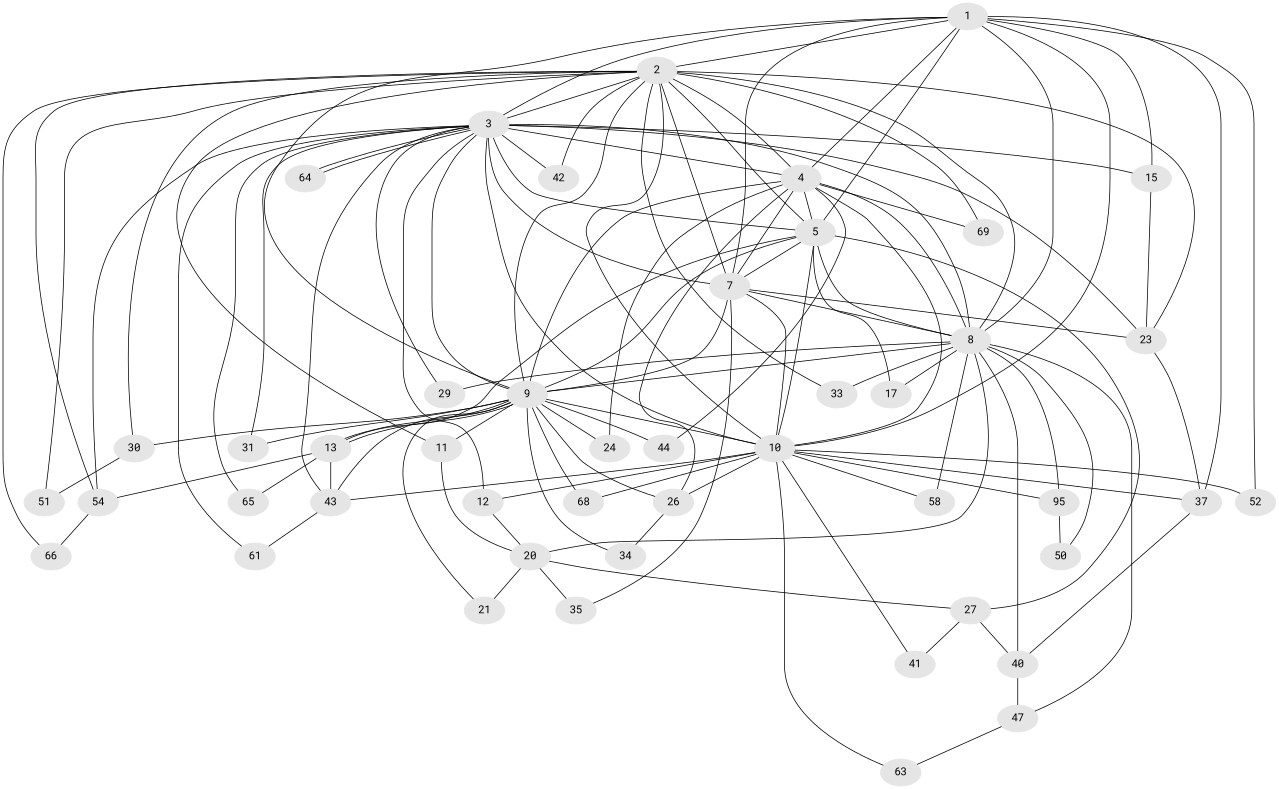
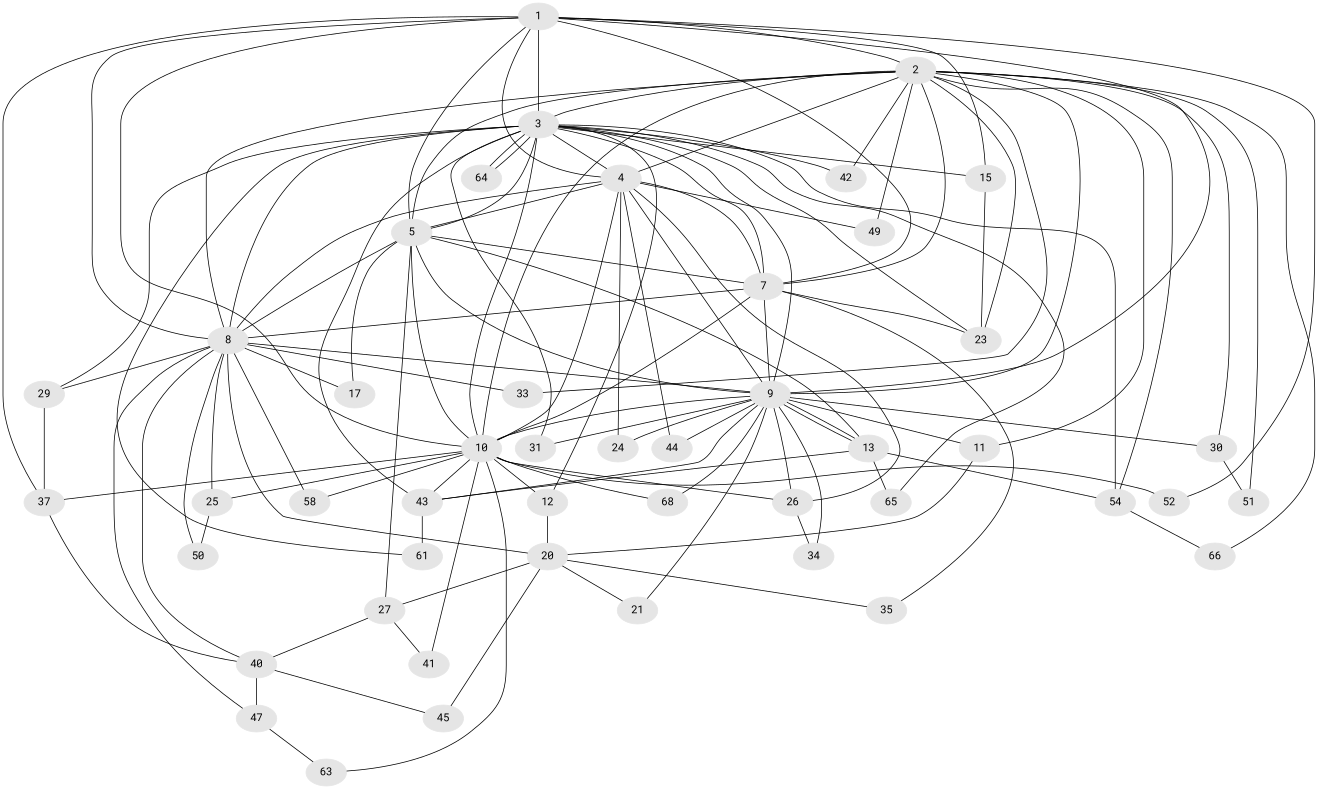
  graph {
    fontname="Roboto Mono"
    node [color=gray90 fontname="Roboto Mono" style=filled]
    edge [fontname="Roboto Mono"]
    1 [super="+38"]
    2 [super="+6"]
    3 [super="+57"]
    4 [super="+18"]
    5 [super="+14"]
    7 [super="+39"]
    8 [super="+22"]
    9 [super="+36"]
    10 [super="+48"]
    15 [super="+55"]
    37 [super="+56"]
    52 [super="+59"]
    11
    23
    30
    33
    42
-   49 [label=69]
+   49
    51
    54 [super="+60"]
    66
    12 [super="+19"]
    29
    31
    43 [super="+53"]
    61
    64
    65
    24
    26 [super="+28"]
    44
    13 [super="+46"]
    17
    27
    35
    20 [super="+32"]
-   25 [label=95]
+   25
    40 [super="+62"]
    47
    50
    58
    21
    34
    68
    41
    63
+   45
    1 -- 2 [weight=2]
    1 -- 3 [weight=2]
    1 -- 4
    1 -- 5
    1 -- 7
    1 -- 8
    1 -- 9
    1 -- 10
    1 -- 15
    1 -- 37
    1 -- 52
    2 -- 3 [weight=2]
    2 -- 4 [weight=2]
    2 -- 5 [weight=2]
    2 -- 7 [weight=2]
    2 -- 8 [weight=3]
    2 -- 9 [weight=3]
    2 -- 10 [weight=3]
    2 -- 11
    2 -- 23
    2 -- 30
    2 -- 33
    2 -- 42
    2 -- 49
    2 -- 51
    2 -- 54
    2 -- 66
    3 -- 4
    3 -- 5
    3 -- 7
    3 -- 8
    3 -- 9
    3 -- 10
    3 -- 15
    3 -- 23 [weight=2]
    3 -- 42
    3 -- 54
    3 -- 12
    3 -- 29
    3 -- 31
    3 -- 43
    3 -- 61
    3 -- 64
    3 -- 64
    3 -- 65
    4 -- 5
    4 -- 7
    4 -- 8 [weight=2]
    4 -- 9
    4 -- 10
    4 -- 49
    4 -- 24
    4 -- 26
    4 -- 44
    5 -- 7
    5 -- 8
    5 -- 9
    5 -- 10
    5 -- 13
    5 -- 17
    5 -- 27
    7 -- 8
    7 -- 9
    7 -- 10
    7 -- 23
    7 -- 35
    8 -- 9
    8 -- 33
    8 -- 29
    8 -- 17
    8 -- 20
    8 -- 25
    8 -- 40
    8 -- 47
    8 -- 50
    8 -- 58
    9 -- 10
    9 -- 11
    9 -- 30
    9 -- 31
    9 -- 43
    9 -- 24
    9 -- 26
    9 -- 44
    9 -- 13
    9 -- 13
    9 -- 21
    9 -- 34
    9 -- 68
    10 -- 37
    10 -- 52 [weight=2]
    10 -- 12 [weight=2]
    10 -- 43
    10 -- 26
    10 -- 25
    10 -- 58
    10 -- 68
    10 -- 41
    10 -- 63
    15 -- 23
    37 -- 40
    11 -- 20
-   23 -- 37
+   29 -- 37
    30 -- 51
    54 -- 66
    12 -- 20
    43 -- 61
    26 -- 34
    13 -- 54
    13 -- 43
    13 -- 65
    27 -- 40
    27 -- 41
    20 -- 27
    20 -- 35
    20 -- 21
+   20 -- 45
    25 -- 50
    40 -- 47
+   40 -- 45
    47 -- 63
  }
